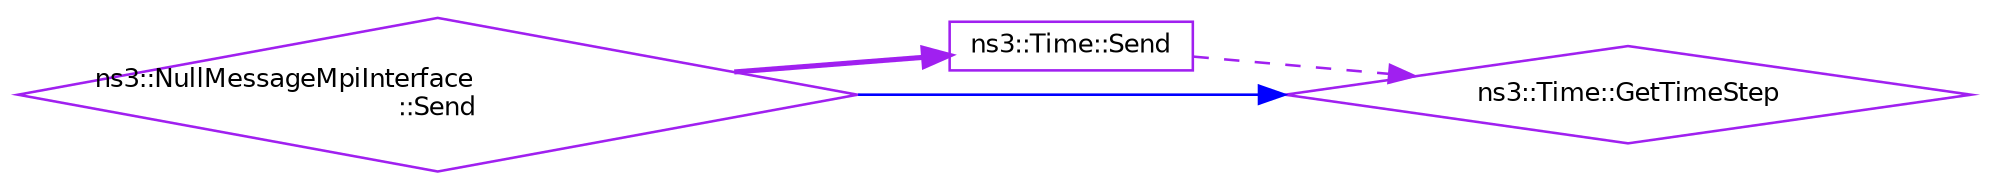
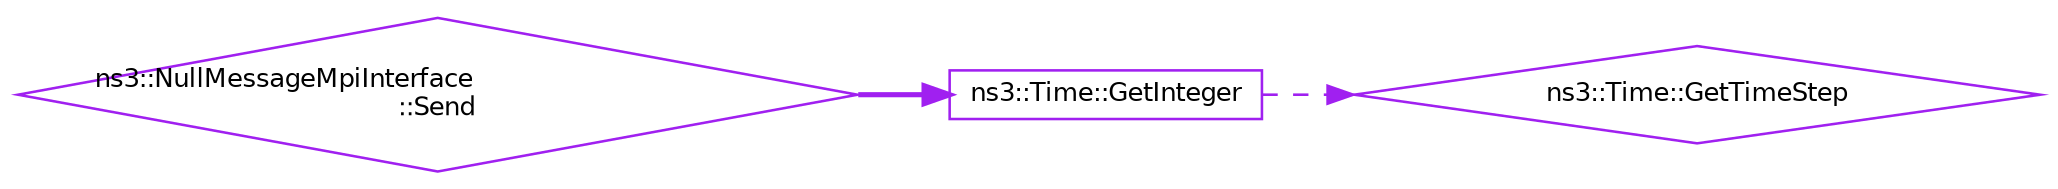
  digraph {
    rankdir=LR
    node [color=purple fillcolor=white fontname=Helvetica fontsize=10 shape=diamond style=filled]
    edge [color=purple fontname=Helvetica fontsize=10 labelfontname=Helvetica labelfontsize=10]
    n1 [height=0.2 label="ns3::NullMessageMpiInterface\l::Send" width=0.4]
-   n2 [height=0.2 label="ns3::Time::Send" shape=box width=0.4]
+   n2 [height=0.2 label="ns3::Time::GetInteger" shape=box width=0.4]
    n3 [height=0.2 label="ns3::Time::GetTimeStep" width=0.4]
    n1 -> n2 [style=bold]
-   n1 -> n3 [color=blue style=solid]
    n2 -> n3 [style=dashed]
  }
